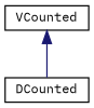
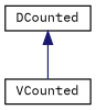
  digraph {
    rankdir=TB
    fontname="IBM Plex Mono"
    node [color=black fillcolor=white fontname="IBM Plex Mono" fontsize=10 shape=record style=filled]
    n1 [height=0.2 label=VCounted width=0.4]
    n2 [height=0.2 label=DCounted width=0.4]
-   n1 -> n2 [color=midnightblue dir=back fontname="IBM Plex Mono" fontsize=10 labelfontname=Helvetica labelfontsize=10 style=solid]
+   n2 -> n1 [color=midnightblue dir=back fontname="IBM Plex Mono" fontsize=10 labelfontname=Helvetica labelfontsize=10 style=solid]
  }
